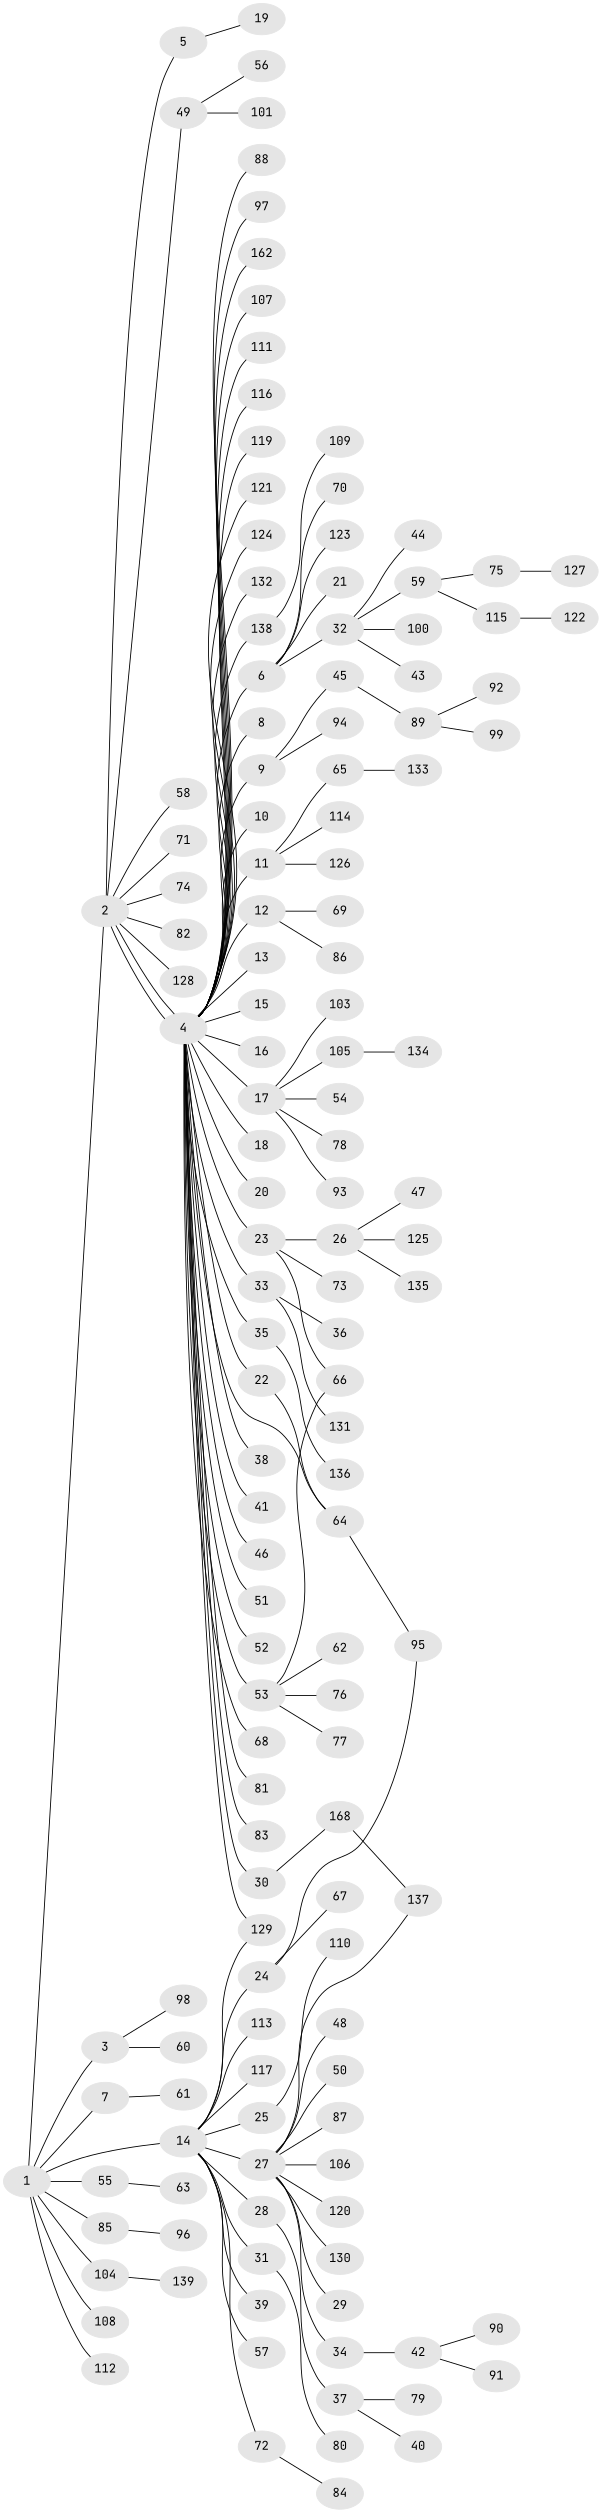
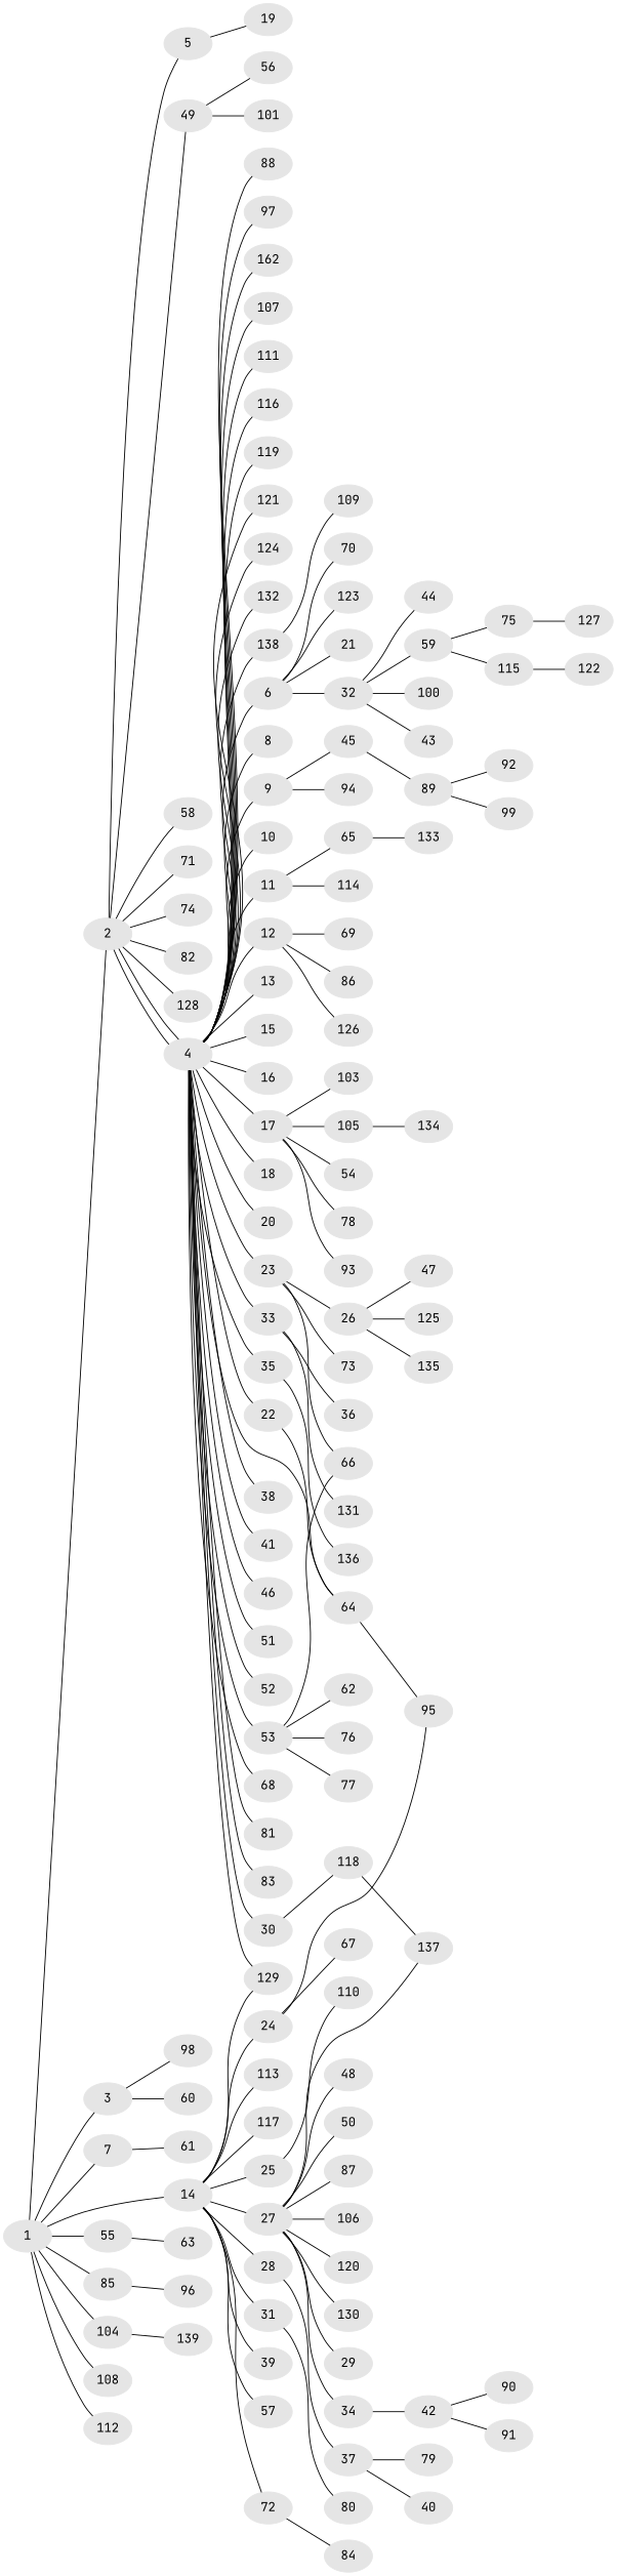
  graph {
    fontname="JetBrains Mono"
    rankdir=LR
    node [color=gray90 fontname="JetBrains Mono" style=filled]
    edge [fontname="JetBrains Mono"]
    1
    2
    3
    7
    14
    55
    85
    104
    108
    112
    4
    5
    49
    58
    71
    74
    82
    128
    60
    98
    61
    129
    24
    25
    27
    28
    31
    39
    57
    72
    113
    117
    63
    96
    139
    6
    8
    9
    10
    11
    12
    13
    15
    16
    17
    18
    20
    22
    23
    30
    33
    35
    38
    41
    46
    51
    52
    53
    64
    68
    81
    83
    88
    97
    n65 [label=162]
    107
    111
    116
    119
    121
    124
    132
    138
    19
    56
    101
    21
    32
    70
    123
    45
    94
    65
    114
    69
    86
    126
    54
    78
    93
    103
    105
    26
    66
    73
-   118 [label=168]
+   118
    36
    131
    136
    62
    76
    77
    95
    109
    43
    44
    59
    100
    89
    133
    67
    110
    29
    34
    48
    50
    87
    106
    120
    130
    137
    37
    80
    84
    134
    47
    125
    135
    42
    40
    79
    75
    115
    90
    91
    92
    99
    127
    122
    1 -- 2
    1 -- 3
    1 -- 7
    1 -- 14
    1 -- 55
    1 -- 85
    1 -- 104
    1 -- 108
    1 -- 112
    2 -- 4
    2 -- 4
    2 -- 5
    2 -- 49
    2 -- 58
    2 -- 71
    2 -- 74
    2 -- 82
    2 -- 128
    3 -- 60
    3 -- 98
    7 -- 61
    14 -- 129
    14 -- 24
    14 -- 25
    14 -- 27
    14 -- 28
    14 -- 31
    14 -- 39
    14 -- 57
    14 -- 72
    14 -- 113
    14 -- 117
    55 -- 63
    85 -- 96
    104 -- 139
    4 -- 129
    4 -- 6
    4 -- 8
    4 -- 9
    4 -- 10
    4 -- 11
    4 -- 12
    4 -- 13
    4 -- 15
    4 -- 16
    4 -- 17
    4 -- 18
    4 -- 20
    4 -- 22
    4 -- 23
    4 -- 30
    4 -- 33
    4 -- 35
    4 -- 38
    4 -- 41
    4 -- 46
    4 -- 51
    4 -- 52
    4 -- 53
    4 -- 64
    4 -- 68
    4 -- 81
    4 -- 83
    4 -- 88
    4 -- 97
    4 -- n65
    4 -- 107
    4 -- 111
    4 -- 116
    4 -- 119
    4 -- 121
    4 -- 124
    4 -- 132
    4 -- 138
    5 -- 19
    49 -- 56
    49 -- 101
    24 -- 95
    24 -- 67
    25 -- 110
    27 -- 29
    27 -- 34
    27 -- 48
    27 -- 50
    27 -- 87
    27 -- 106
    27 -- 120
    27 -- 130
    27 -- 137
    28 -- 37
    31 -- 80
    72 -- 84
    6 -- 21
    6 -- 32
    6 -- 70
    6 -- 123
    9 -- 45
    9 -- 94
    11 -- 65
    11 -- 114
    12 -- 69
    12 -- 86
-   11 -- 126
+   12 -- 126
    17 -- 54
    17 -- 78
    17 -- 93
    17 -- 103
    17 -- 105
    22 -- 64
    23 -- 26
    23 -- 66
    23 -- 73
    30 -- 118
    33 -- 36
    33 -- 131
    35 -- 136
    53 -- 66
    53 -- 62
    53 -- 76
    53 -- 77
    64 -- 95
    138 -- 109
    32 -- 43
    32 -- 44
    32 -- 59
    32 -- 100
    45 -- 89
    65 -- 133
    105 -- 134
    26 -- 47
    26 -- 125
    26 -- 135
    118 -- 137
    59 -- 75
    59 -- 115
    89 -- 92
    89 -- 99
    34 -- 42
    37 -- 40
    37 -- 79
    42 -- 90
    42 -- 91
    75 -- 127
    115 -- 122
  }
